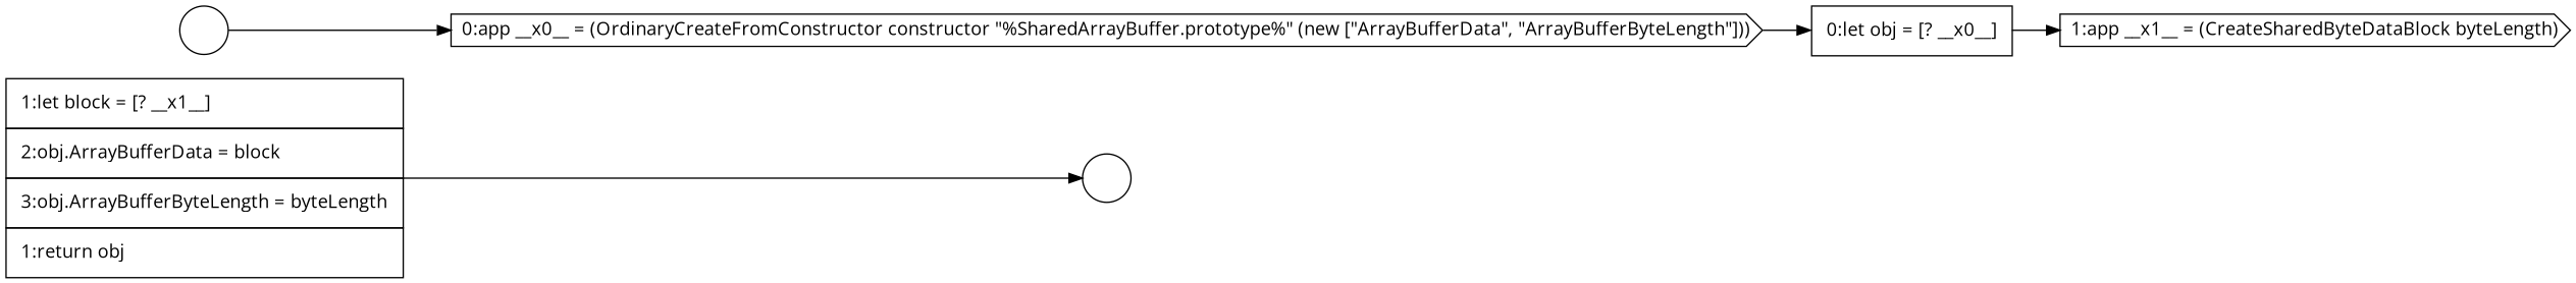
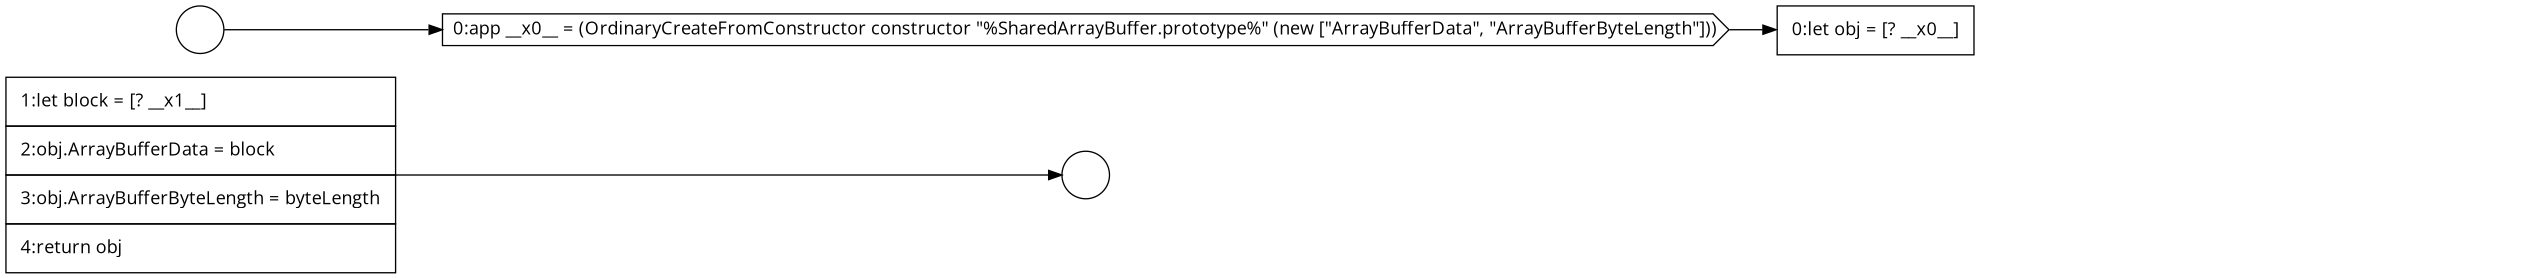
  digraph {
    fontname="Open Sans"
    rankdir=LR
    node [color=black fillcolor=white fontname="Open Sans" shape=circle style=filled]
    edge [color=black fontname="Open Sans"]
    n1 [label=" "]
-   n2 [label=<<font color="black">1:app __x1__ = (CreateSharedByteDataBlock byteLength)</font>> shape=cds]
-   n3 [label=<<font color="black">     <table border="0" cellborder="1" cellspacing="0" cellpadding="10">       <tr><td align="left">1:let block = [? __x1__]</td></tr>       <tr><td align="left">2:obj.ArrayBufferData = block</td></tr>       <tr><td align="left">3:obj.ArrayBufferByteLength = byteLength</td></tr>       <tr><td align="left">1:return obj</td></tr>     </table>   </font>> margin=0 shape=none]
+   n3 [label=<<font color="black">     <table border="0" cellborder="1" cellspacing="0" cellpadding="10">       <tr><td align="left">1:let block = [? __x1__]</td></tr>       <tr><td align="left">2:obj.ArrayBufferData = block</td></tr>       <tr><td align="left">3:obj.ArrayBufferByteLength = byteLength</td></tr>       <tr><td align="left">4:return obj</td></tr>     </table>   </font>> margin=0 shape=none]
    n4 [label=<<font color="black">0:app __x0__ = (OrdinaryCreateFromConstructor constructor &quot;%SharedArrayBuffer.prototype%&quot; (new [&quot;ArrayBufferData&quot;, &quot;ArrayBufferByteLength&quot;]))</font>> shape=cds]
    n5 [label=<<font color="black">     <table border="0" cellborder="1" cellspacing="0" cellpadding="10">       <tr><td align="left">0:let obj = [? __x0__]</td></tr>     </table>   </font>> margin=0 shape=none]
    n6 [label=" "]
    n3 -> n1
    n4 -> n5
-   n5 -> n2
    n6 -> n4
  }
